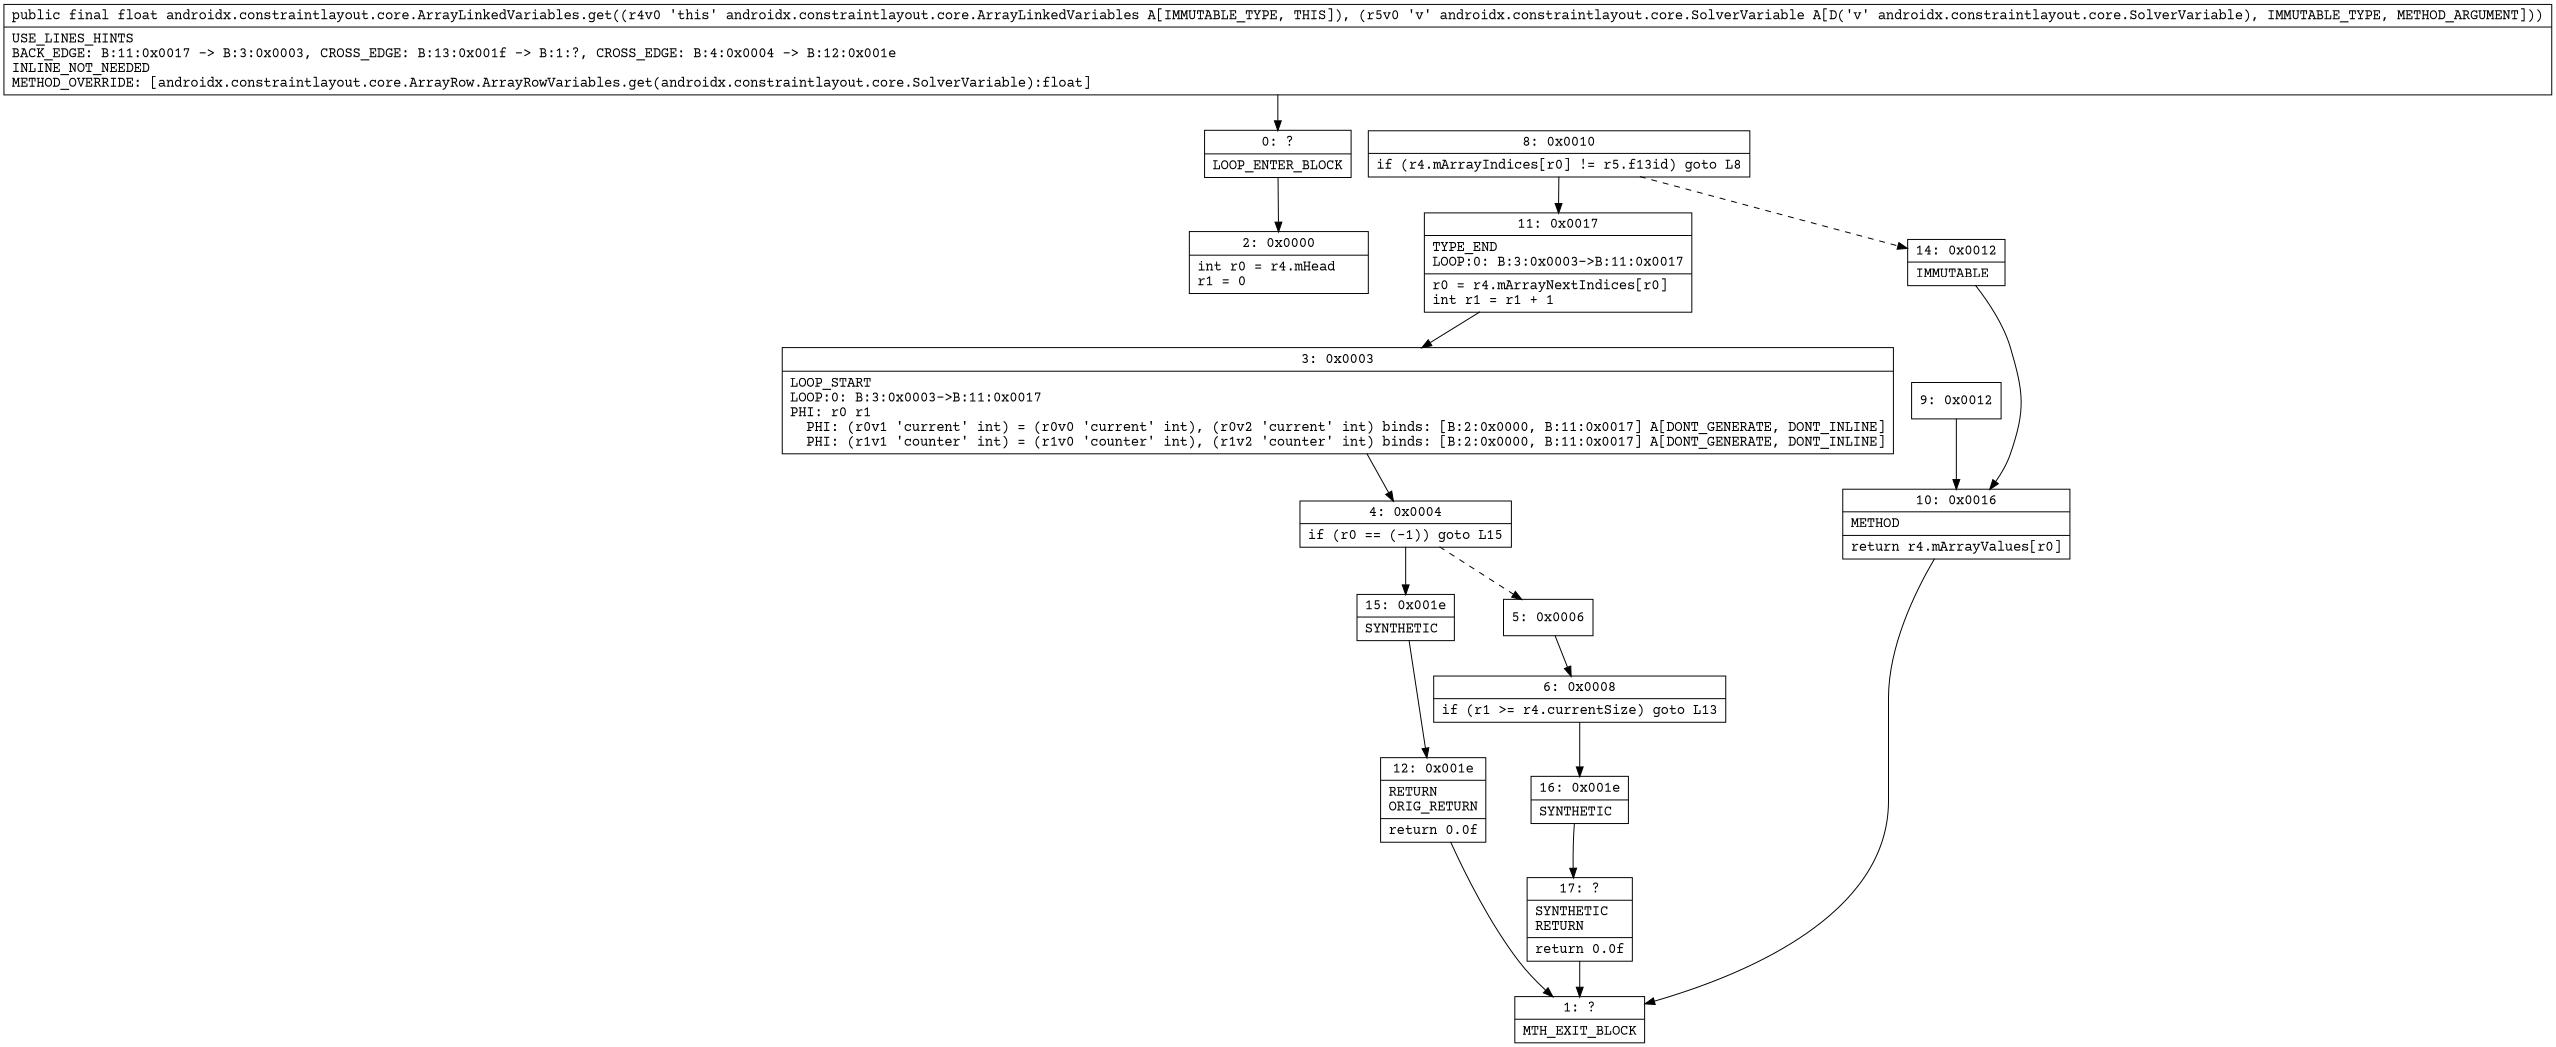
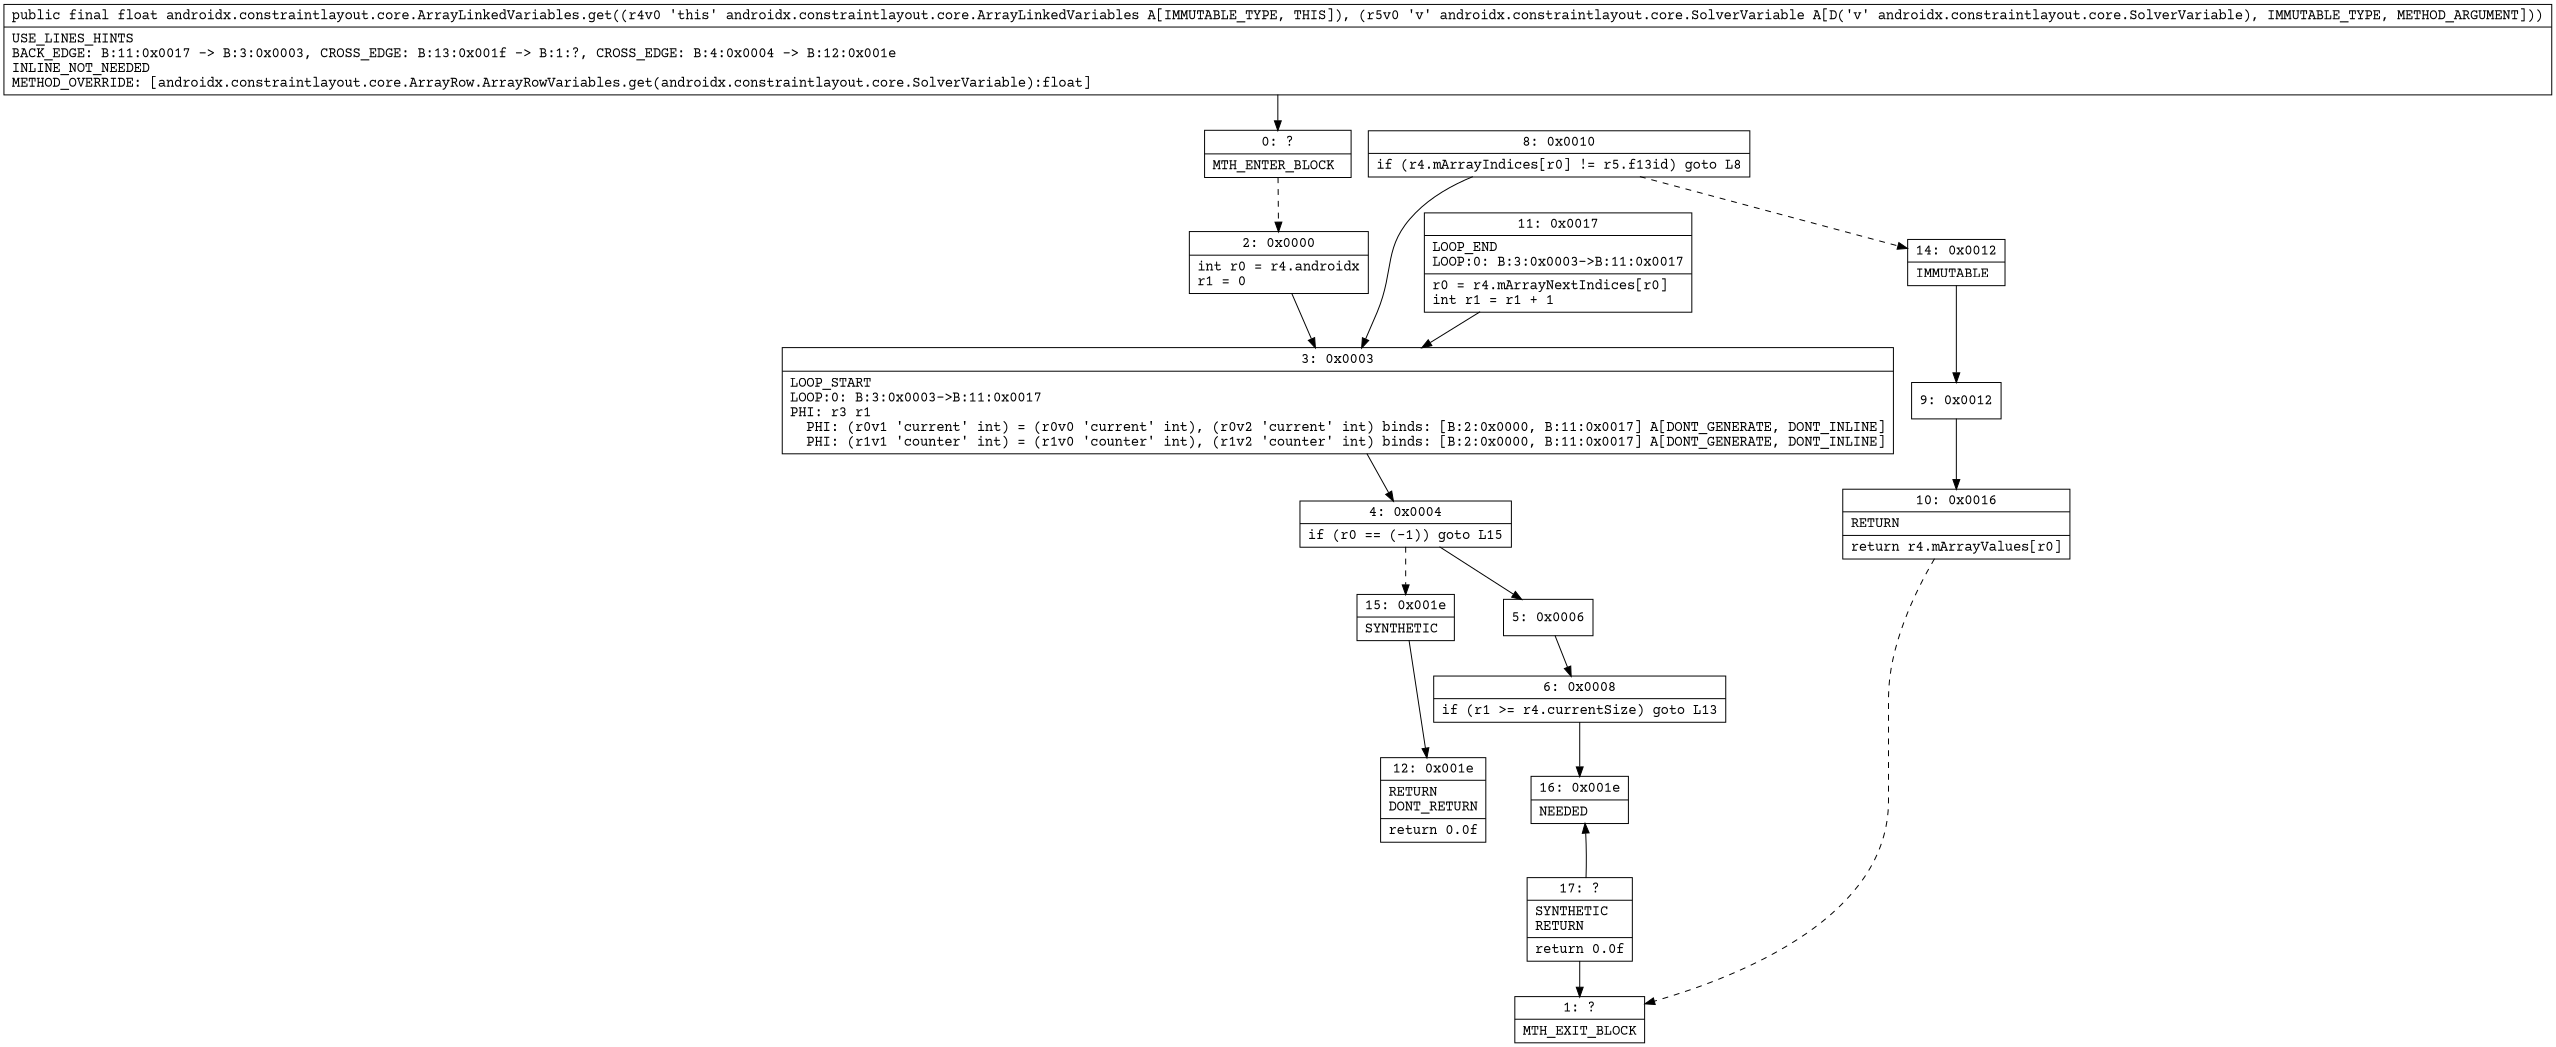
  digraph {
    fontname="Courier Prime"
    node [fontname="Courier Prime" shape=record]
    edge [fontname="Courier Prime"]
-   n1 [label="{0\:\ ?|LOOP_ENTER_BLOCK\l}"]
-   n2 [label="{2\:\ 0x0000|int r0 = r4.mHead\lr1 = 0\l}"]
-   n3 [label="{3\:\ 0x0003|LOOP_START\lLOOP:0: B:3:0x0003\-\>B:11:0x0017\lPHI: r0 r1 \l  PHI: (r0v1 'current' int) = (r0v0 'current' int), (r0v2 'current' int) binds: [B:2:0x0000, B:11:0x0017] A[DONT_GENERATE, DONT_INLINE]\l  PHI: (r1v1 'counter' int) = (r1v0 'counter' int), (r1v2 'counter' int) binds: [B:2:0x0000, B:11:0x0017] A[DONT_GENERATE, DONT_INLINE]\l}"]
+   n1 [label="{0\:\ ?|MTH_ENTER_BLOCK\l}"]
+   n2 [label="{2\:\ 0x0000|int r0 = r4.androidx\lr1 = 0\l}"]
+   n3 [label="{3\:\ 0x0003|LOOP_START\lLOOP:0: B:3:0x0003\-\>B:11:0x0017\lPHI: r3 r1 \l  PHI: (r0v1 'current' int) = (r0v0 'current' int), (r0v2 'current' int) binds: [B:2:0x0000, B:11:0x0017] A[DONT_GENERATE, DONT_INLINE]\l  PHI: (r1v1 'counter' int) = (r1v0 'counter' int), (r1v2 'counter' int) binds: [B:2:0x0000, B:11:0x0017] A[DONT_GENERATE, DONT_INLINE]\l}"]
    n4 [label="{4\:\ 0x0004|if (r0 == (\-1)) goto L15\l}"]
    n5 [label="{5\:\ 0x0006}"]
    n6 [label="{15\:\ 0x001e|SYNTHETIC\l}"]
    n7 [label="{6\:\ 0x0008|if (r1 \>= r4.currentSize) goto L13\l}"]
-   n8 [label="{12\:\ 0x001e|RETURN\lORIG_RETURN\l|return 0.0f\l}"]
-   n9 [label="{16\:\ 0x001e|SYNTHETIC\l}"]
+   n8 [label="{12\:\ 0x001e|RETURN\lDONT_RETURN\l|return 0.0f\l}"]
+   n9 [label="{16\:\ 0x001e|NEEDED\l}"]
    n10 [label="{17\:\ ?|SYNTHETIC\lRETURN\l|return 0.0f\l}"]
    n11 [label="{8\:\ 0x0010|if (r4.mArrayIndices[r0] != r5.f13id) goto L8\l}"]
-   n12 [label="{11\:\ 0x0017|TYPE_END\lLOOP:0: B:3:0x0003\-\>B:11:0x0017\l|r0 = r4.mArrayNextIndices[r0]\lint r1 = r1 + 1\l}"]
+   n12 [label="{11\:\ 0x0017|LOOP_END\lLOOP:0: B:3:0x0003\-\>B:11:0x0017\l|r0 = r4.mArrayNextIndices[r0]\lint r1 = r1 + 1\l}"]
    n13 [label="{14\:\ 0x0012|IMMUTABLE\l}"]
    n14 [label="{9\:\ 0x0012}"]
-   n15 [label="{10\:\ 0x0016|METHOD\l|return r4.mArrayValues[r0]\l}"]
+   n15 [label="{10\:\ 0x0016|RETURN\l|return r4.mArrayValues[r0]\l}"]
    n16 [label="{1\:\ ?|MTH_EXIT_BLOCK\l}"]
    n17 [label="{public final float androidx.constraintlayout.core.ArrayLinkedVariables.get((r4v0 'this' androidx.constraintlayout.core.ArrayLinkedVariables A[IMMUTABLE_TYPE, THIS]), (r5v0 'v' androidx.constraintlayout.core.SolverVariable A[D('v' androidx.constraintlayout.core.SolverVariable), IMMUTABLE_TYPE, METHOD_ARGUMENT]))  | USE_LINES_HINTS\lBACK_EDGE: B:11:0x0017 \-\> B:3:0x0003, CROSS_EDGE: B:13:0x001f \-\> B:1:?, CROSS_EDGE: B:4:0x0004 \-\> B:12:0x001e\lINLINE_NOT_NEEDED\lMETHOD_OVERRIDE: [androidx.constraintlayout.core.ArrayRow.ArrayRowVariables.get(androidx.constraintlayout.core.SolverVariable):float]\l}"]
-   n1 -> n2
+   n1 -> n2 [style=dashed]
+   n2 -> n3
    n3 -> n4
-   n4 -> n5 [style=dashed]
-   n4 -> n6
+   n4 -> n5 [style=solid]
+   n4 -> n6 [style=dashed]
    n5 -> n7
    n6 -> n8
    n7 -> n9
-   n8 -> n16
-   n9 -> n10
+   n10 -> n9
    n10 -> n16
-   n11 -> n12
+   n11 -> n3
    n11 -> n13 [style=dashed]
    n12 -> n3
-   n13 -> n15
+   n13 -> n14
    n14 -> n15
-   n15 -> n16
+   n15 -> n16 [style=dashed]
    n17 -> n1
  }
